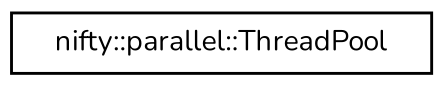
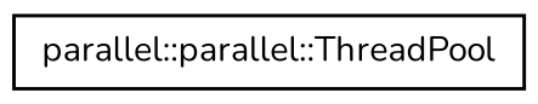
  digraph {
    rankdir=LR
    fontname=Nunito
-   n1 [color=black fillcolor=white fontname=Nunito fontsize=10 height=0.2 label="nifty::parallel::ThreadPool" shape=record style=filled width=0.4]
+   n1 [color=black fillcolor=white fontname=Nunito fontsize=10 height=0.2 label="parallel::parallel::ThreadPool" shape=record style=filled width=0.4]
  }
